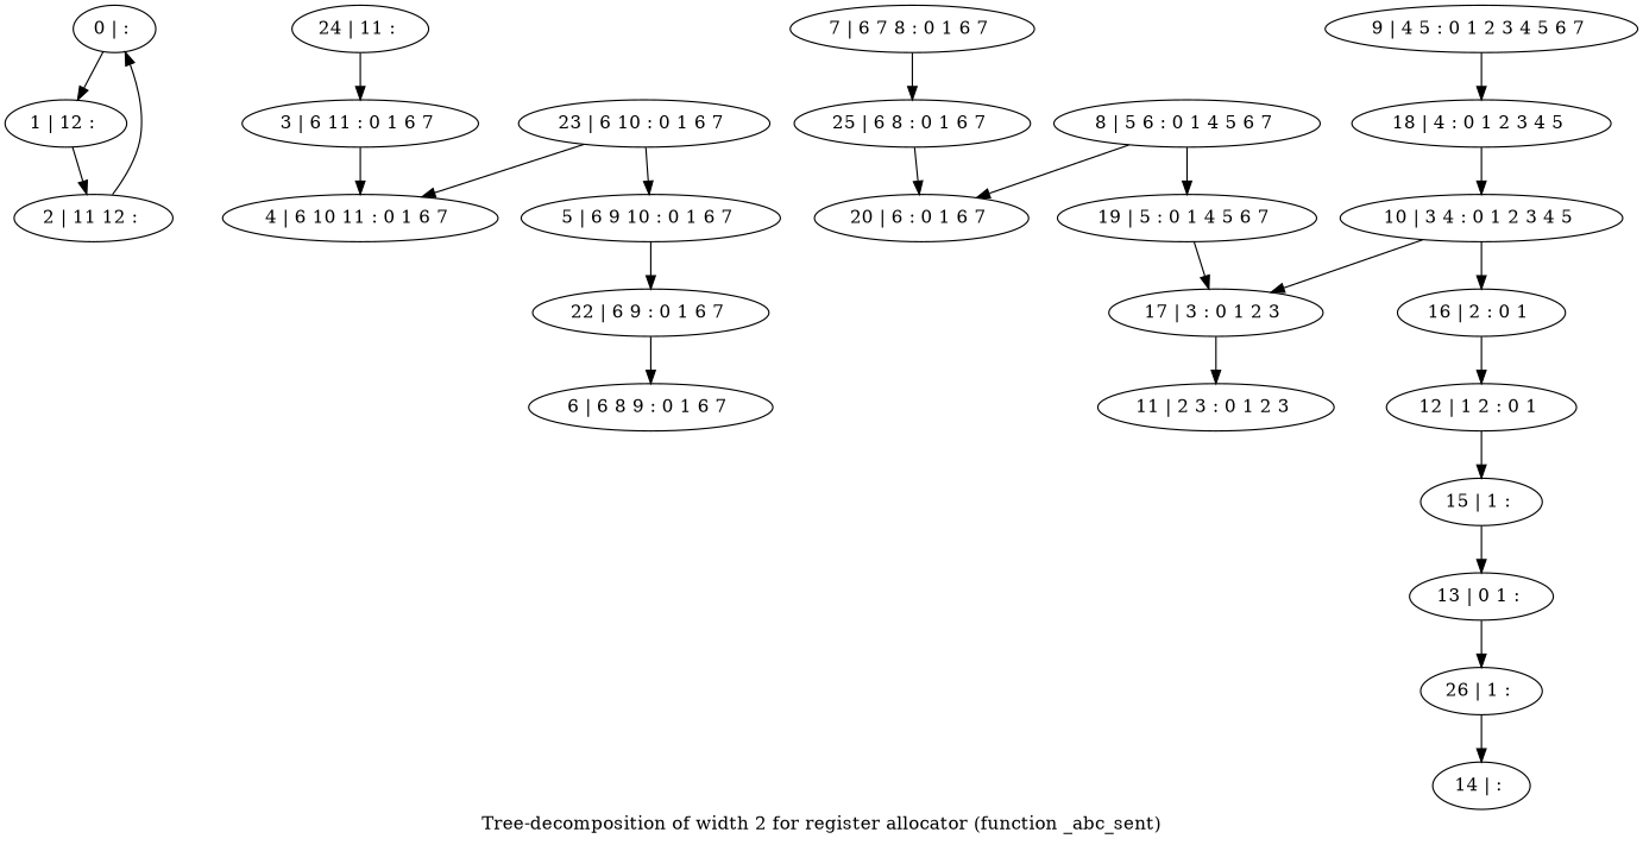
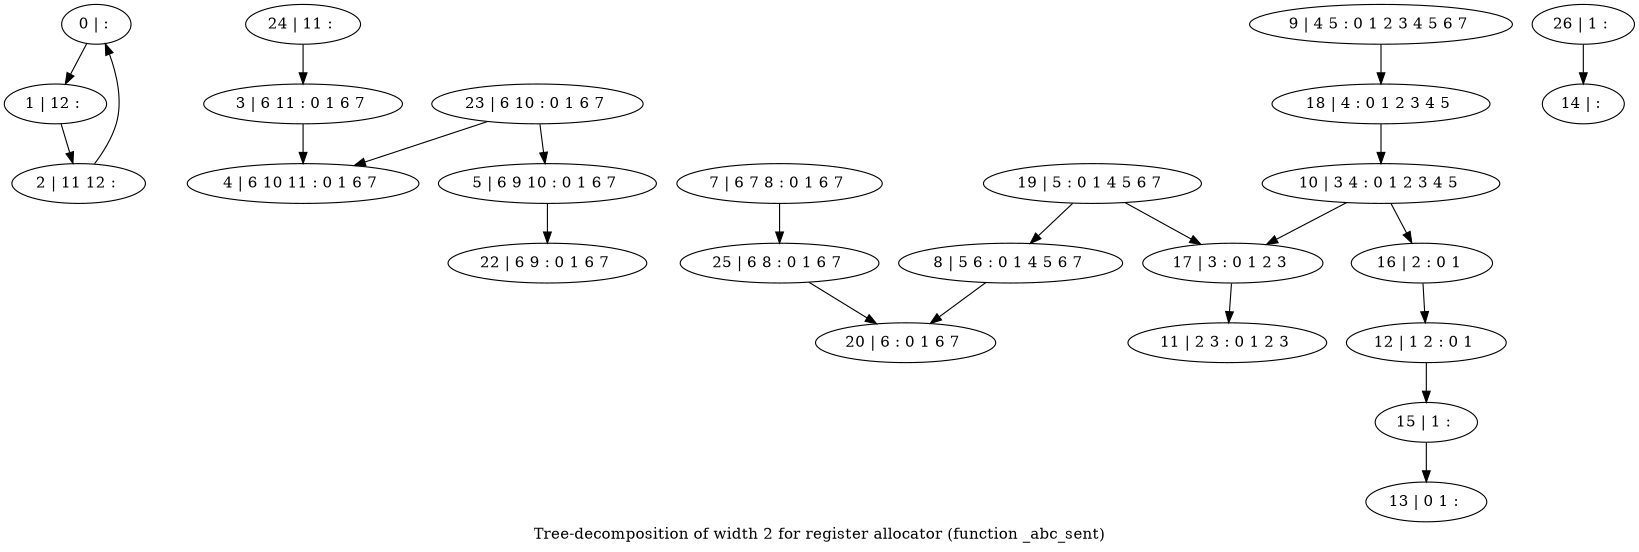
  digraph {
    label="Tree-decomposition of width 2 for register allocator (function _abc_sent)"
    n1 [label="0 | : "]
    n2 [label="1 | 12 : "]
    n3 [label="2 | 11 12 : "]
    n4 [label="24 | 11 : "]
    n5 [label="3 | 6 11 : 0 1 6 7 "]
    n6 [label="4 | 6 10 11 : 0 1 6 7 "]
    n7 [label="23 | 6 10 : 0 1 6 7 "]
    n8 [label="5 | 6 9 10 : 0 1 6 7 "]
    n9 [label="22 | 6 9 : 0 1 6 7 "]
-   n10 [label="6 | 6 8 9 : 0 1 6 7 "]
    n11 [label="7 | 6 7 8 : 0 1 6 7 "]
    n12 [label="25 | 6 8 : 0 1 6 7 "]
    n13 [label="20 | 6 : 0 1 6 7 "]
    n14 [label="8 | 5 6 : 0 1 4 5 6 7 "]
    n15 [label="19 | 5 : 0 1 4 5 6 7 "]
    n16 [label="17 | 3 : 0 1 2 3 "]
    n17 [label="9 | 4 5 : 0 1 2 3 4 5 6 7 "]
    n18 [label="18 | 4 : 0 1 2 3 4 5 "]
    n19 [label="10 | 3 4 : 0 1 2 3 4 5 "]
    n20 [label="16 | 2 : 0 1 "]
    n21 [label="11 | 2 3 : 0 1 2 3 "]
    n22 [label="12 | 1 2 : 0 1 "]
    n23 [label="15 | 1 : "]
    n24 [label="13 | 0 1 : "]
    n25 [label="26 | 1 : "]
    n26 [label="14 | : "]
    n1 -> n2
    n2 -> n3
    n3 -> n1
    n4 -> n5
    n5 -> n6
    n7 -> n6
    n7 -> n8
    n8 -> n9
-   n9 -> n10
    n11 -> n12
    n12 -> n13
    n14 -> n13
-   n14 -> n15
+   n15 -> n14
    n15 -> n16
    n16 -> n21
    n17 -> n18
    n18 -> n19
    n19 -> n16
    n19 -> n20
    n20 -> n22
    n22 -> n23
    n23 -> n24
-   n24 -> n25
    n25 -> n26
  }
